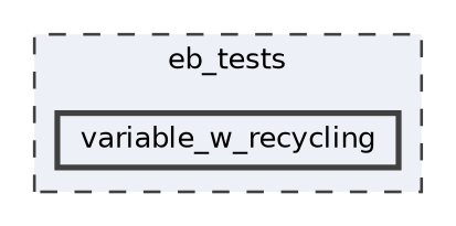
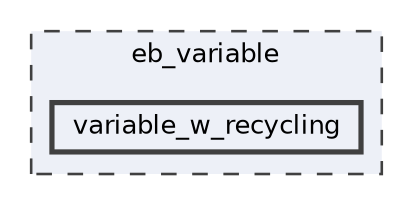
  digraph {
    compound=true
    rankdir=LR
    n1 [color=grey25 fillcolor="#edf0f7" fontname=Helvetica fontsize=10 height=0.2 label=variable_w_recycling shape=box style="filled,bold" width=0.4]
    subgraph cluster_1 {
      bgcolor="#edf0f7"
      fontname=Helvetica
      fontsize=10
-     label=eb_tests
+     label=eb_variable
      pencolor=grey25
      style="filled,dashed"
      n1
    }
  }
